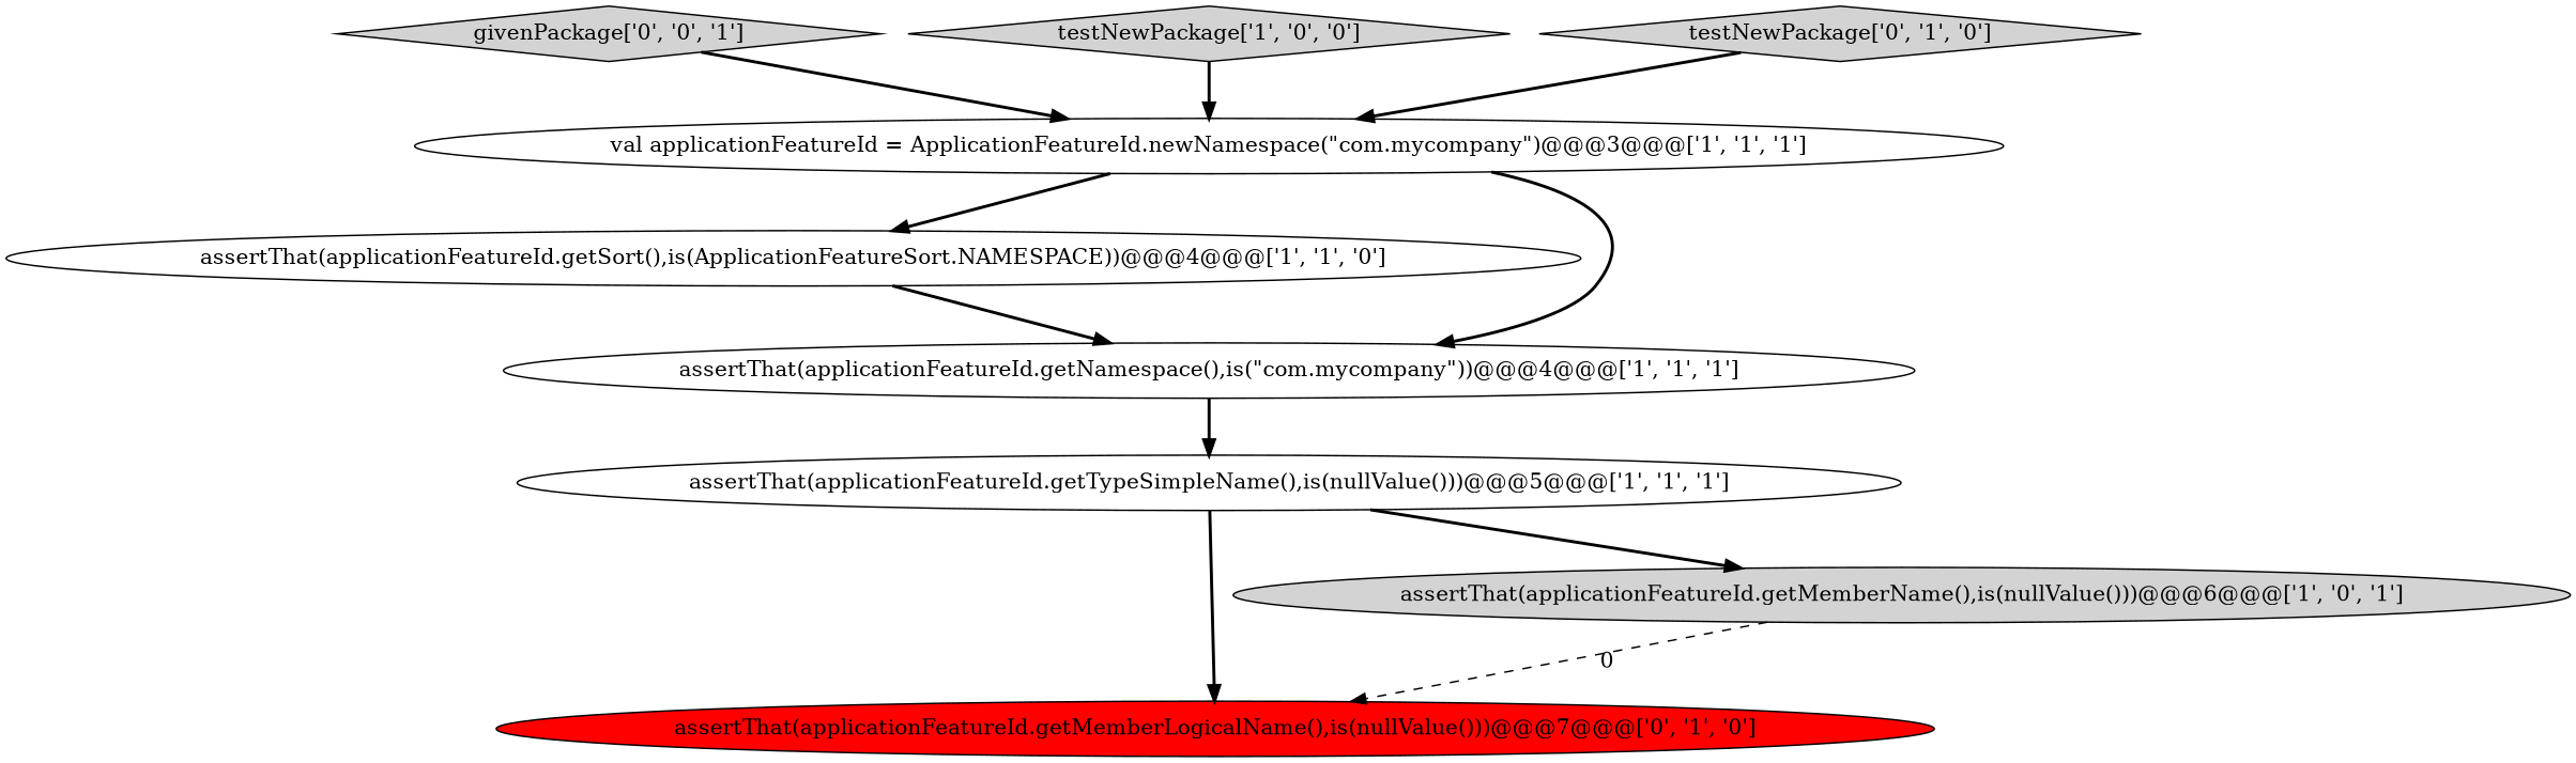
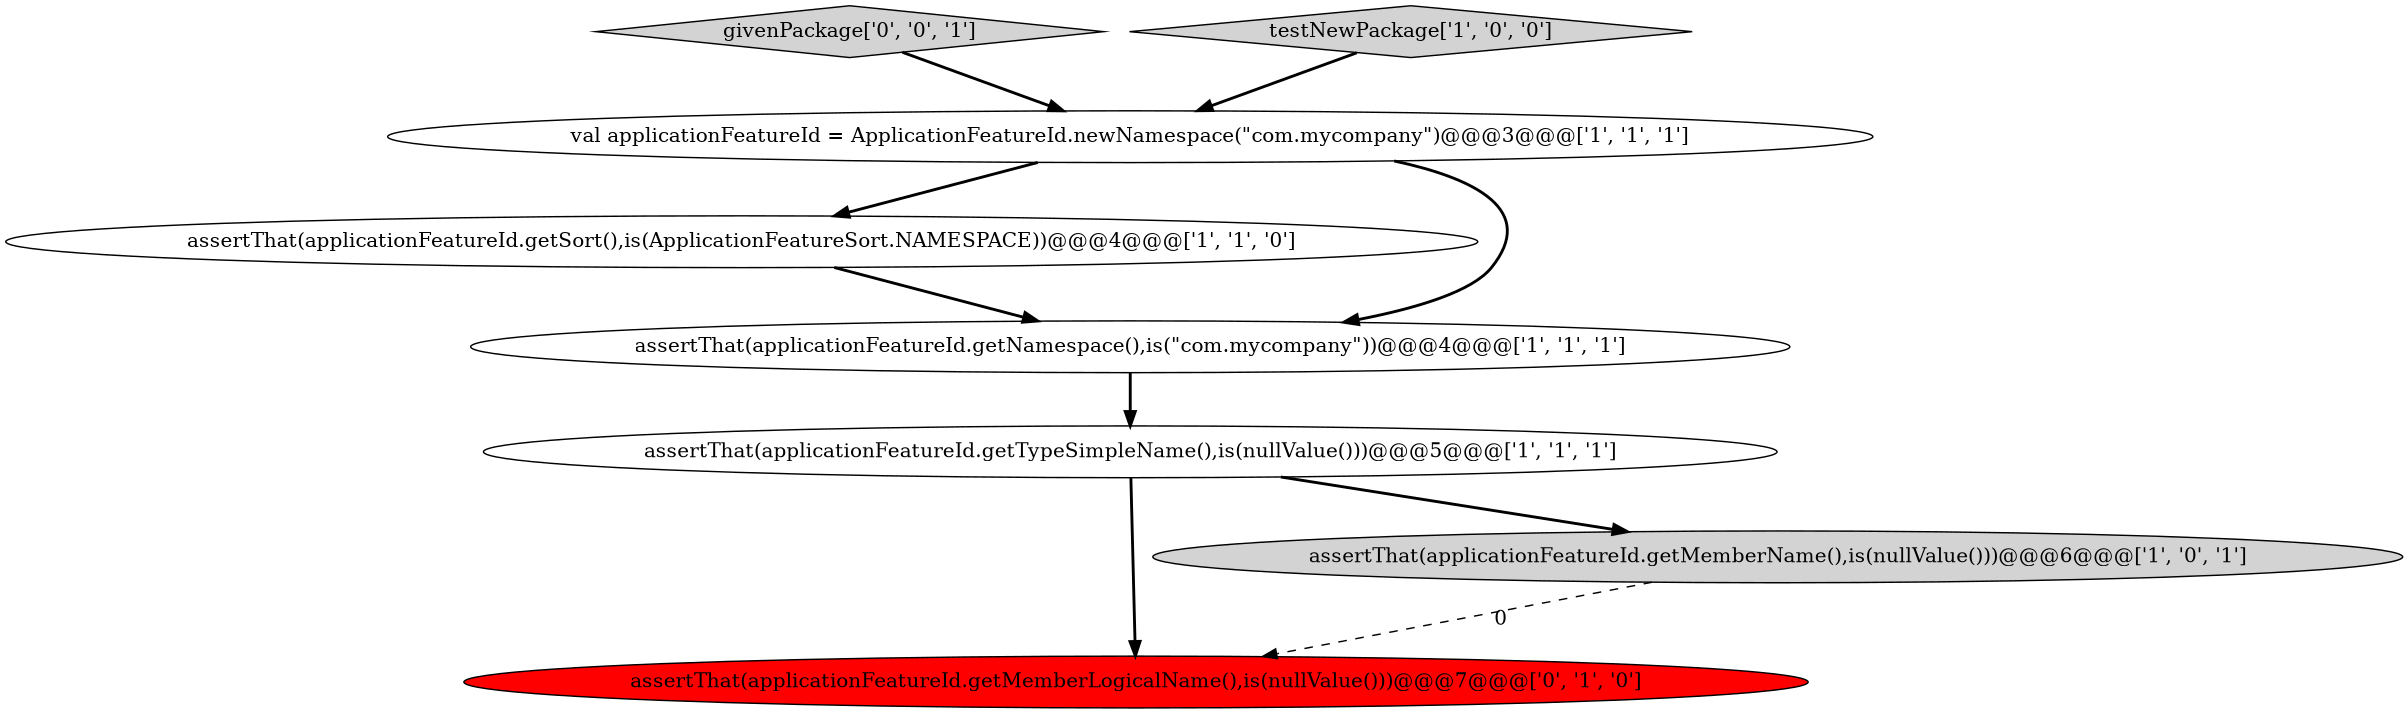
  digraph {
    node [fillcolor=lightgray shape=ellipse style=filled]
    edge [style=bold]
    n1 [label="givenPackage['0', '0', '1']" shape=diamond]
    n2 [fillcolor=white label="val applicationFeatureId = ApplicationFeatureId.newNamespace(\"com.mycompany\")@@@3@@@['1', '1', '1']"]
    n3 [label="testNewPackage['1', '0', '0']" shape=diamond]
    n4 [fillcolor=white label="assertThat(applicationFeatureId.getTypeSimpleName(),is(nullValue()))@@@5@@@['1', '1', '1']"]
    n5 [fillcolor=red label="assertThat(applicationFeatureId.getMemberLogicalName(),is(nullValue()))@@@7@@@['0', '1', '0']"]
    n6 [label="assertThat(applicationFeatureId.getMemberName(),is(nullValue()))@@@6@@@['1', '0', '1']"]
    n7 [fillcolor=white label="assertThat(applicationFeatureId.getSort(),is(ApplicationFeatureSort.NAMESPACE))@@@4@@@['1', '1', '0']"]
    n8 [fillcolor=white label="assertThat(applicationFeatureId.getNamespace(),is(\"com.mycompany\"))@@@4@@@['1', '1', '1']"]
-   n9 [label="testNewPackage['0', '1', '0']" shape=diamond]
    n1 -> n2
    n2 -> n7
    n2 -> n8
    n3 -> n2
    n4 -> n5
    n4 -> n6
    n6 -> n5 [label=0 style=dashed]
    n7 -> n8
    n8 -> n4
-   n9 -> n2
  }
